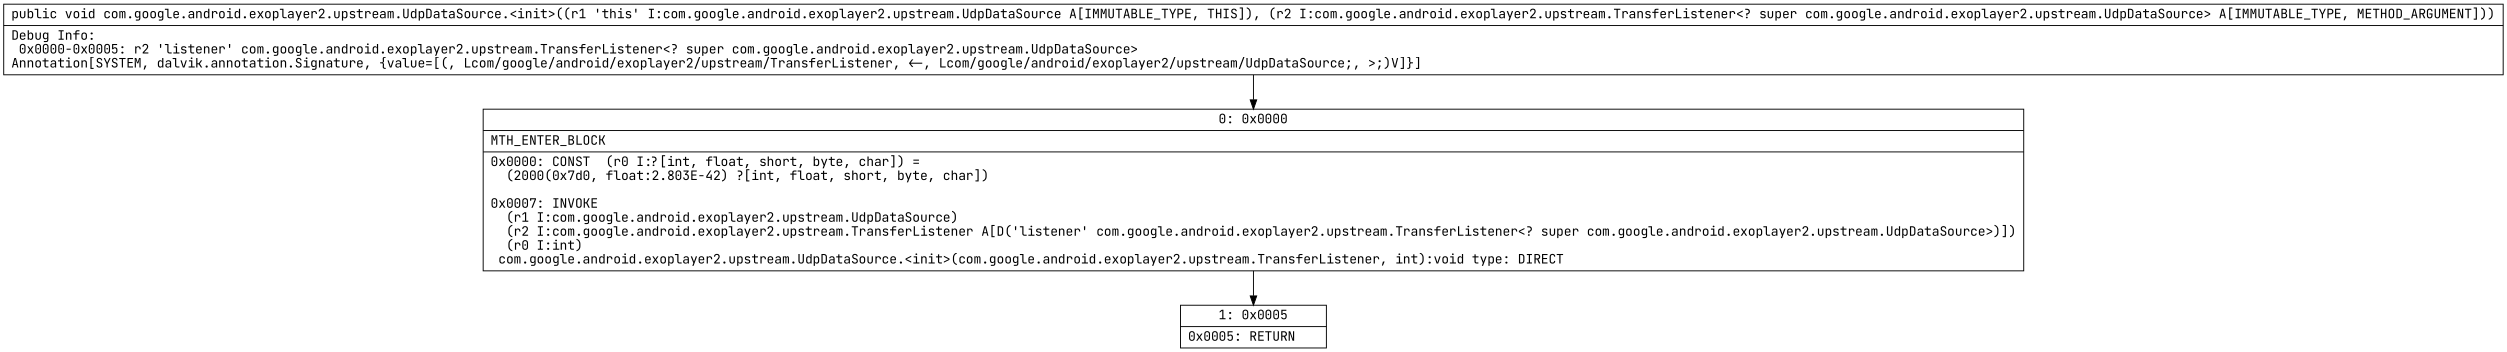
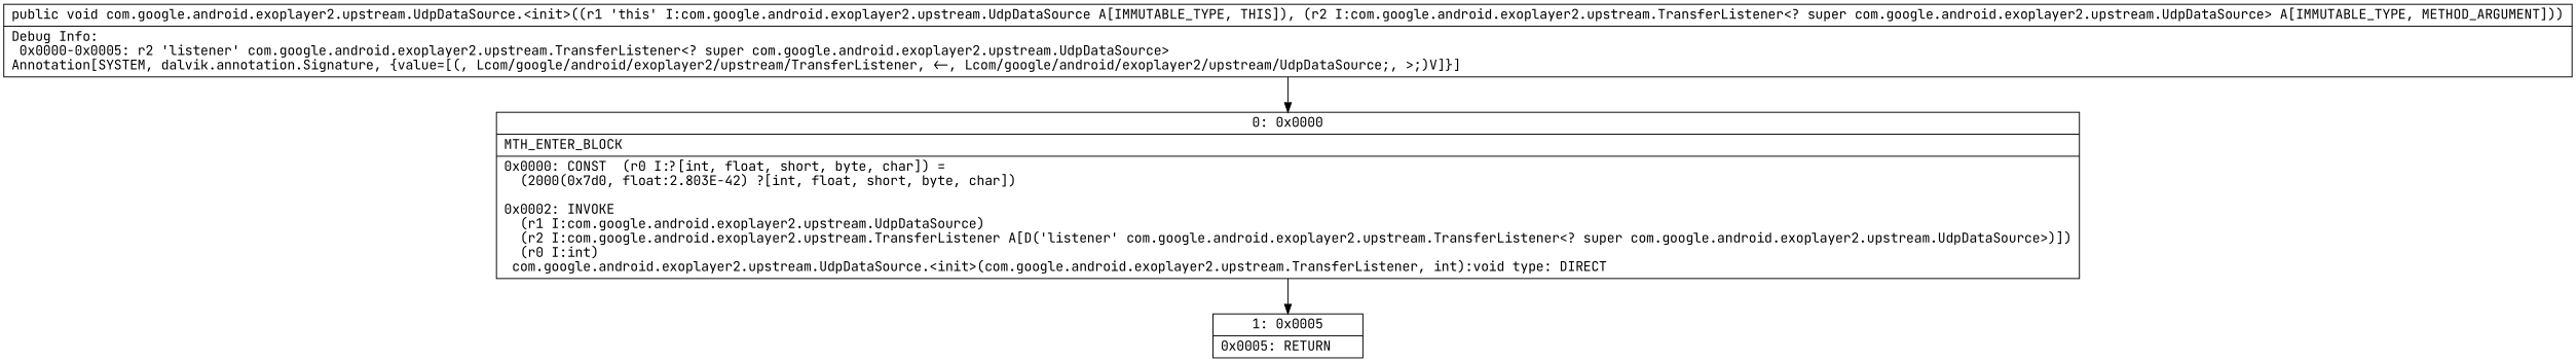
  digraph {
    fontname="JetBrains Mono"
    node [shape=record fontname="JetBrains Mono"]
    edge [fontname="JetBrains Mono"]
-   n1 [label="{0\:\ 0x0000|MTH_ENTER_BLOCK\l|0x0000: CONST  (r0 I:?[int, float, short, byte, char]) = \l  (2000(0x7d0, float:2.803E\-42) ?[int, float, short, byte, char])\l \l0x0007: INVOKE  \l  (r1 I:com.google.android.exoplayer2.upstream.UdpDataSource)\l  (r2 I:com.google.android.exoplayer2.upstream.TransferListener A[D('listener' com.google.android.exoplayer2.upstream.TransferListener\<? super com.google.android.exoplayer2.upstream.UdpDataSource\>)])\l  (r0 I:int)\l com.google.android.exoplayer2.upstream.UdpDataSource.\<init\>(com.google.android.exoplayer2.upstream.TransferListener, int):void type: DIRECT \l}"]
+   n1 [label="{0\:\ 0x0000|MTH_ENTER_BLOCK\l|0x0000: CONST  (r0 I:?[int, float, short, byte, char]) = \l  (2000(0x7d0, float:2.803E\-42) ?[int, float, short, byte, char])\l \l0x0002: INVOKE  \l  (r1 I:com.google.android.exoplayer2.upstream.UdpDataSource)\l  (r2 I:com.google.android.exoplayer2.upstream.TransferListener A[D('listener' com.google.android.exoplayer2.upstream.TransferListener\<? super com.google.android.exoplayer2.upstream.UdpDataSource\>)])\l  (r0 I:int)\l com.google.android.exoplayer2.upstream.UdpDataSource.\<init\>(com.google.android.exoplayer2.upstream.TransferListener, int):void type: DIRECT \l}"]
    n2 [label="{1\:\ 0x0005|0x0005: RETURN   \l}"]
    n3 [label="{public void com.google.android.exoplayer2.upstream.UdpDataSource.\<init\>((r1 'this' I:com.google.android.exoplayer2.upstream.UdpDataSource A[IMMUTABLE_TYPE, THIS]), (r2 I:com.google.android.exoplayer2.upstream.TransferListener\<? super com.google.android.exoplayer2.upstream.UdpDataSource\> A[IMMUTABLE_TYPE, METHOD_ARGUMENT]))  | Debug Info:\l  0x0000\-0x0005: r2 'listener' com.google.android.exoplayer2.upstream.TransferListener\<? super com.google.android.exoplayer2.upstream.UdpDataSource\>\lAnnotation[SYSTEM, dalvik.annotation.Signature, \{value=[(, Lcom\/google\/android\/exoplayer2\/upstream\/TransferListener, \<\-, Lcom\/google\/android\/exoplayer2\/upstream\/UdpDataSource;, \>;)V]\}]\l}"]
    n1 -> n2
    n3 -> n1
  }
